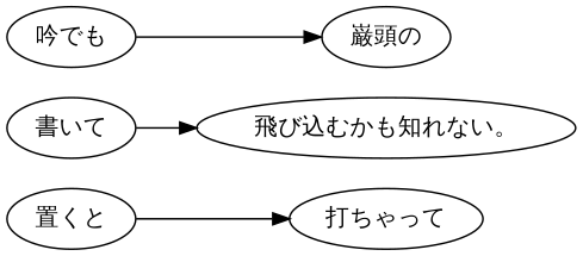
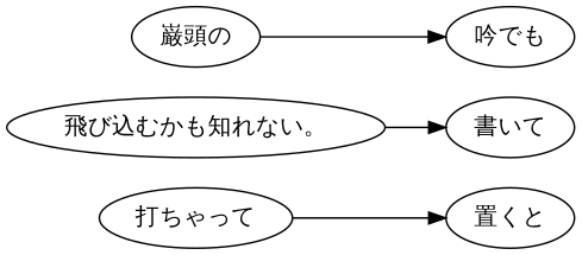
  digraph {
    rankdir=LR
    n1 [label="打ちゃって"]
    n2 [label="置くと"]
    n3 [label="書いて"]
    n4 [label="飛び込むかも知れない。"]
    n5 [label="巌頭の"]
    n6 [label="吟でも"]
-   n2 -> n1
-   n3 -> n4
-   n6 -> n5
+   n1 -> n2
+   n4 -> n3
+   n5 -> n6
  }
